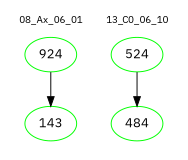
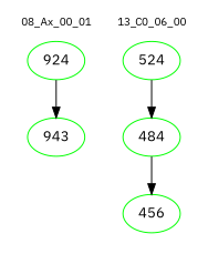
  digraph {
    fontname="IBM Plex Sans"
    node [color=green fontname="IBM Plex Sans"]
    edge [color=black fontname="IBM Plex Sans"]
    n1 [label=924]
-   n2 [label=143]
+   n2 [label=943]
    n3 [label=484]
+   n4 [label=456]
    n5 [label=524]
    subgraph cluster_1 {
      color=white
      fontsize=10
-     label="08_Ax_06_01"
+     label="08_Ax_00_01"
      n1
      n2
    }
    subgraph cluster_2 {
      color=white
      fontsize=10
-     label="13_C0_06_10"
+     label="13_C0_06_00"
      n3
+     n4
      n5
    }
    n1 -> n2
+   n3 -> n4
    n5 -> n3
  }
